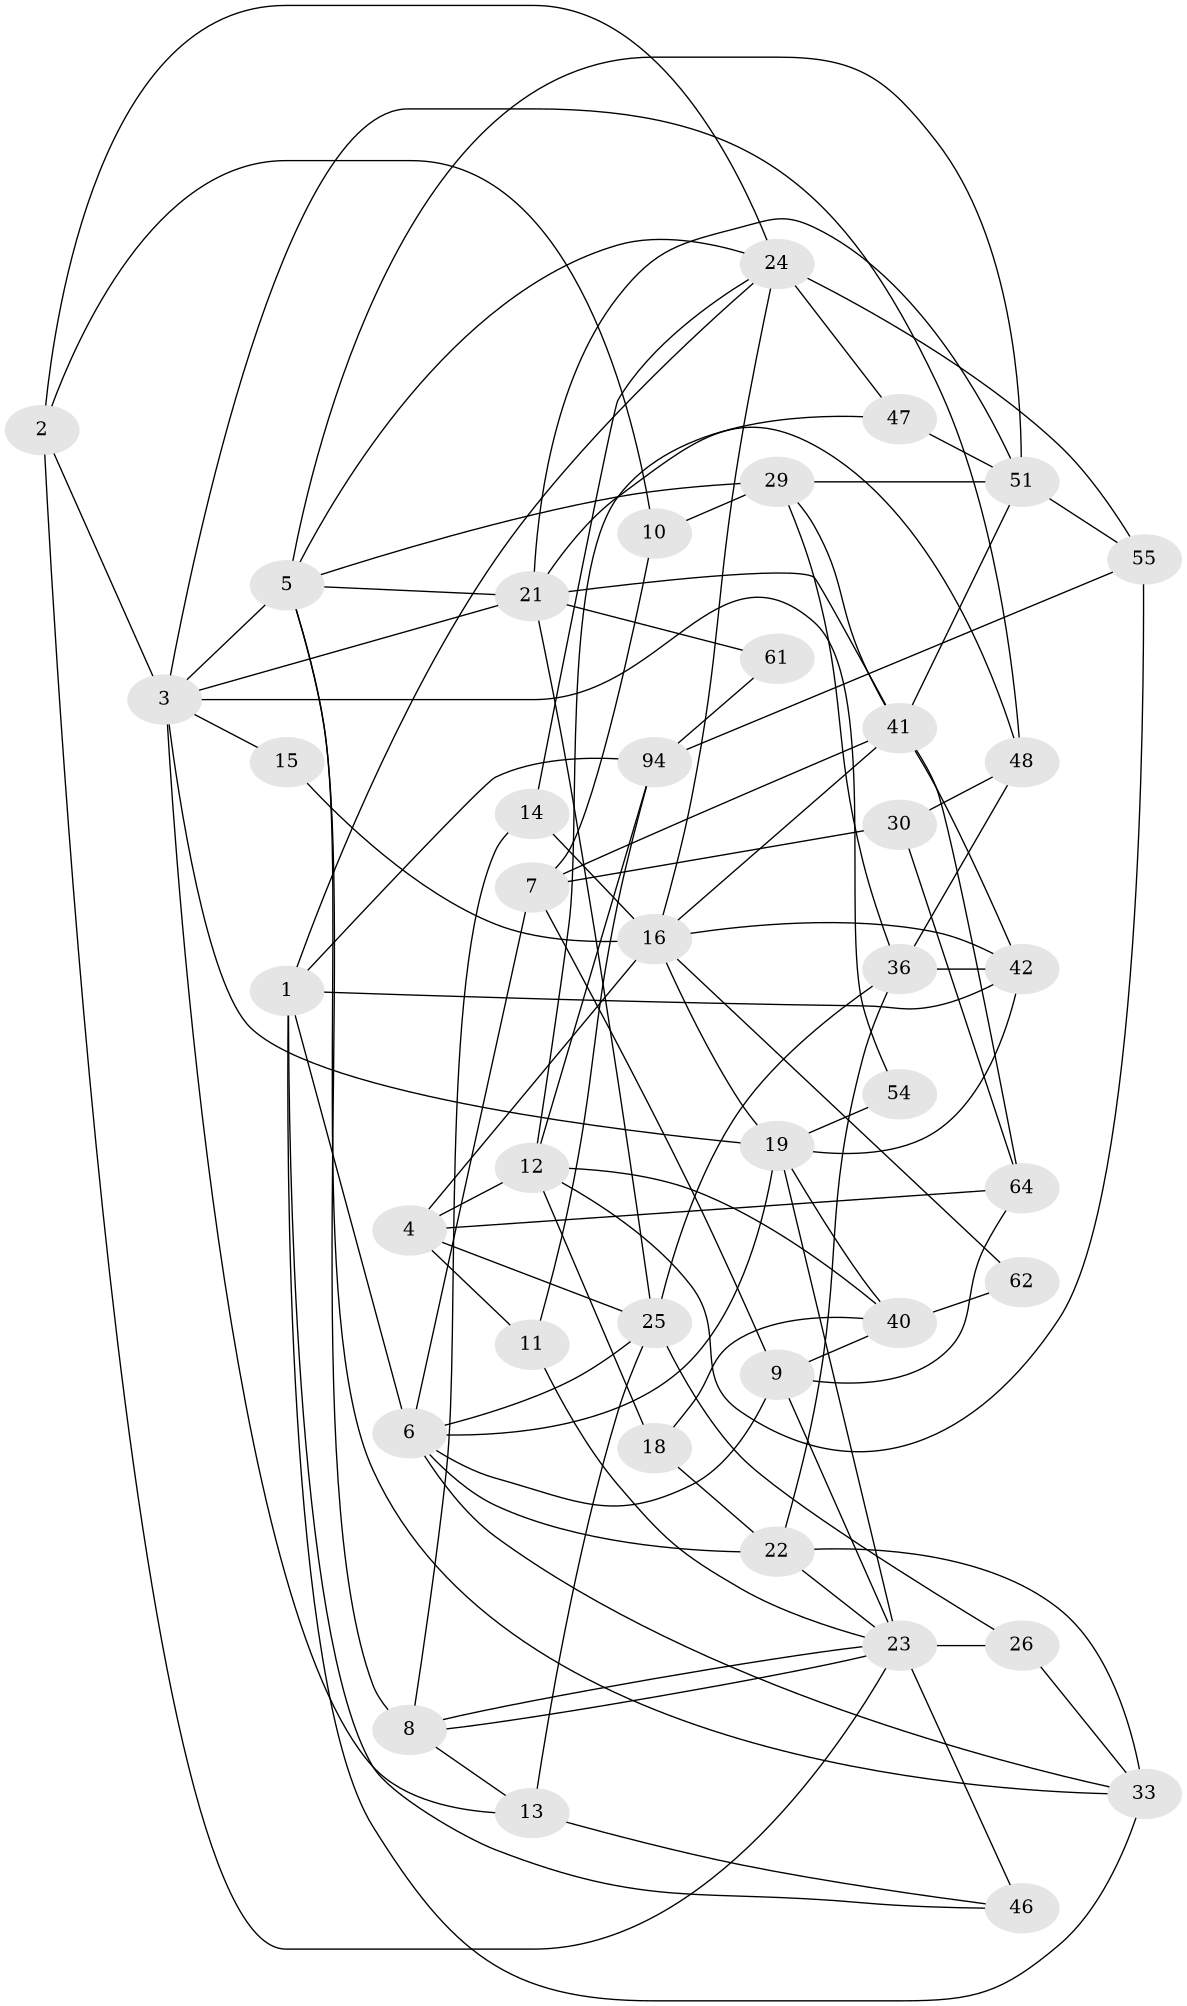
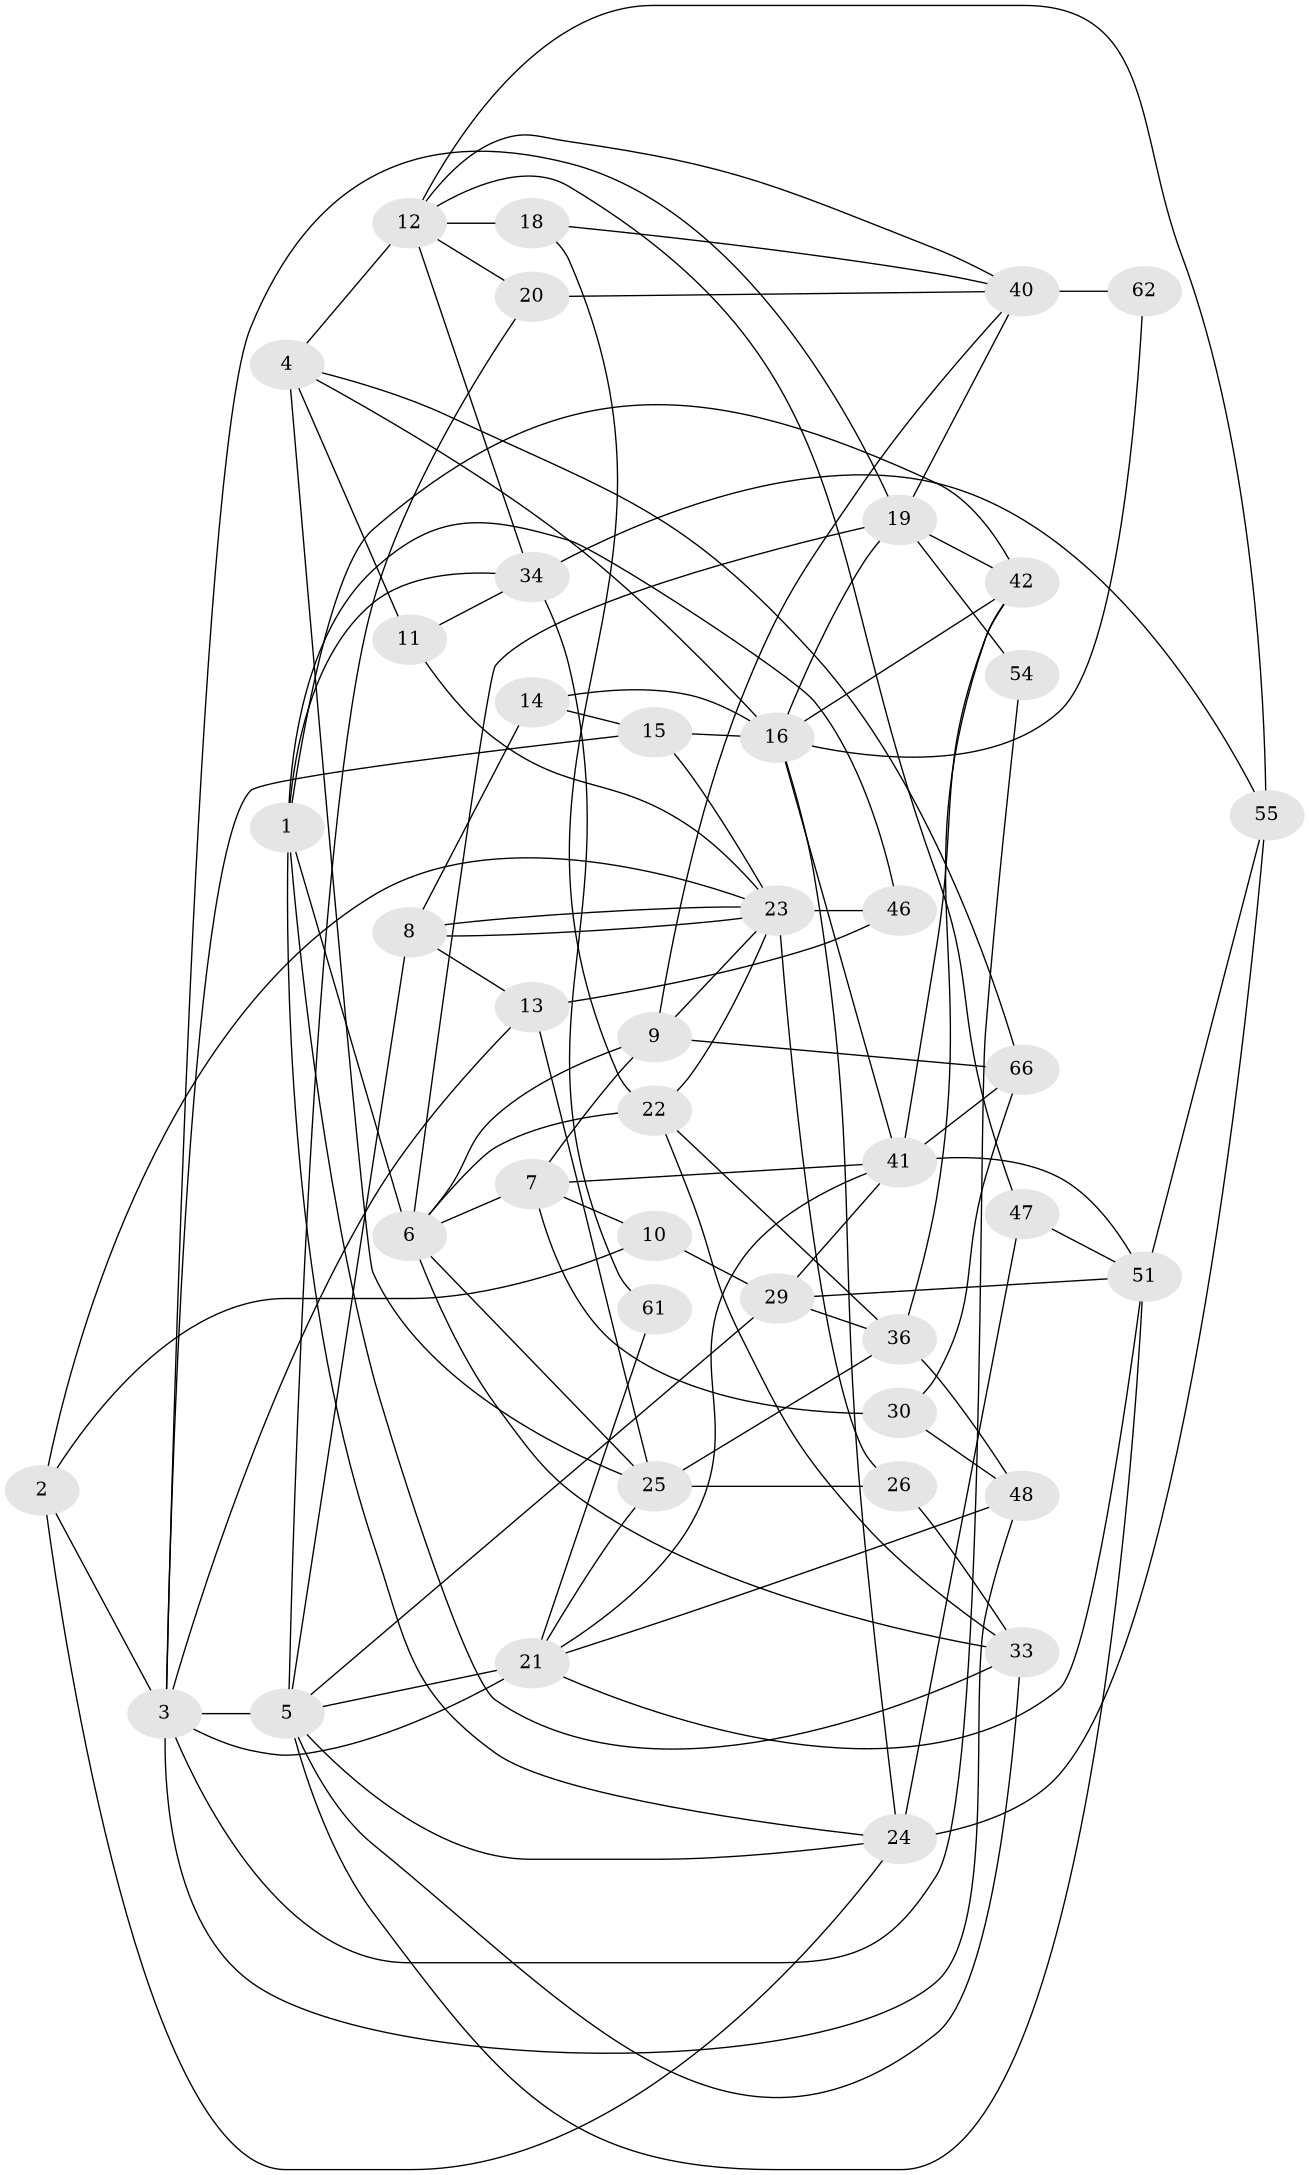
  graph {
    rankdir=LR
    node [color=gray90 style=filled]
    1 [super="+64"]
    6 [super="+52"]
    24 [super="+49"]
    33 [super="+65"]
-   34 [super="+57" label=94]
+   34 [super="+57"]
    42 [super="+50"]
    46
    19 [super="+38"]
    25 [super="+58"]
    7 [super="+68"]
    9 [super="+35"]
    22 [super="+31"]
    47
    55
    61
    2 [super="+44"]
    3 [super="+63"]
    10
    23 [super="+67"]
    5 [super="+27"]
    13
    15
    21 [super="+39"]
    48
    54
    29 [super="+32"]
    26
    8 [super="+17"]
+   20
    51 [super="+60"]
    16 [super="+43"]
    40 [super="+59"]
    41 [super="+56"]
    4 [super="+28"]
    11
    12 [super="+37"]
-   66 [label=64]
+   66
    18
    62
    36 [super="+53"]
    14
    30
    1 -- 6
    1 -- 24
    1 -- 33
    1 -- 34
    1 -- 42 [weight=2]
    1 -- 46
    6 -- 33
    6 -- 19
    6 -- 25 [weight=2]
    6 -- 7
    6 -- 9
    6 -- 22
    24 -- 47
    24 -- 55
    34 -- 55
    34 -- 61
    19 -- 42
    19 -- 54
    19 -- 40
    25 -- 26
    25 -- 36
    7 -- 9
    7 -- 10
    7 -- 41
    7 -- 30
    9 -- 23
    9 -- 40
    9 -- 66
    22 -- 33
    22 -- 23
    22 -- 36
    47 -- 51
    2 -- 24
    2 -- 3
    2 -- 10
    2 -- 23
    3 -- 19
    3 -- 5
    3 -- 13
    3 -- 15
    3 -- 21
    3 -- 48
    3 -- 54 [weight=2]
    10 -- 29
    23 -- 46
    23 -- 26
    5 -- 24
    5 -- 33
    5 -- 21
    5 -- 29
    5 -- 8
+   5 -- 20
    5 -- 51
    13 -- 46
    13 -- 25
-   19 -- 23
+   15 -- 23
    15 -- 16
    21 -- 25
    21 -- 61
    21 -- 48
    21 -- 51
    21 -- 41
    29 -- 51 [weight=2]
    29 -- 41 [weight=2]
    29 -- 36
    26 -- 33
    8 -- 23
    8 -- 23
    8 -- 13
    8 -- 14
+   20 -- 40
    51 -- 55
    16 -- 24
    16 -- 42
    16 -- 19
    16 -- 41
    16 -- 62
    40 -- 62
    41 -- 42
    41 -- 51
    41 -- 66
    4 -- 25
    4 -- 16
    4 -- 11
    4 -- 12
    4 -- 66
    11 -- 34
    11 -- 23
    12 -- 34
    12 -- 47
    12 -- 55
+   12 -- 20
    12 -- 40
    12 -- 18
    18 -- 22
    18 -- 40
    36 -- 42 [weight=2]
    36 -- 48
-   14 -- 24
+   14 -- 15
    14 -- 16
    30 -- 48
    30 -- 66
  }
